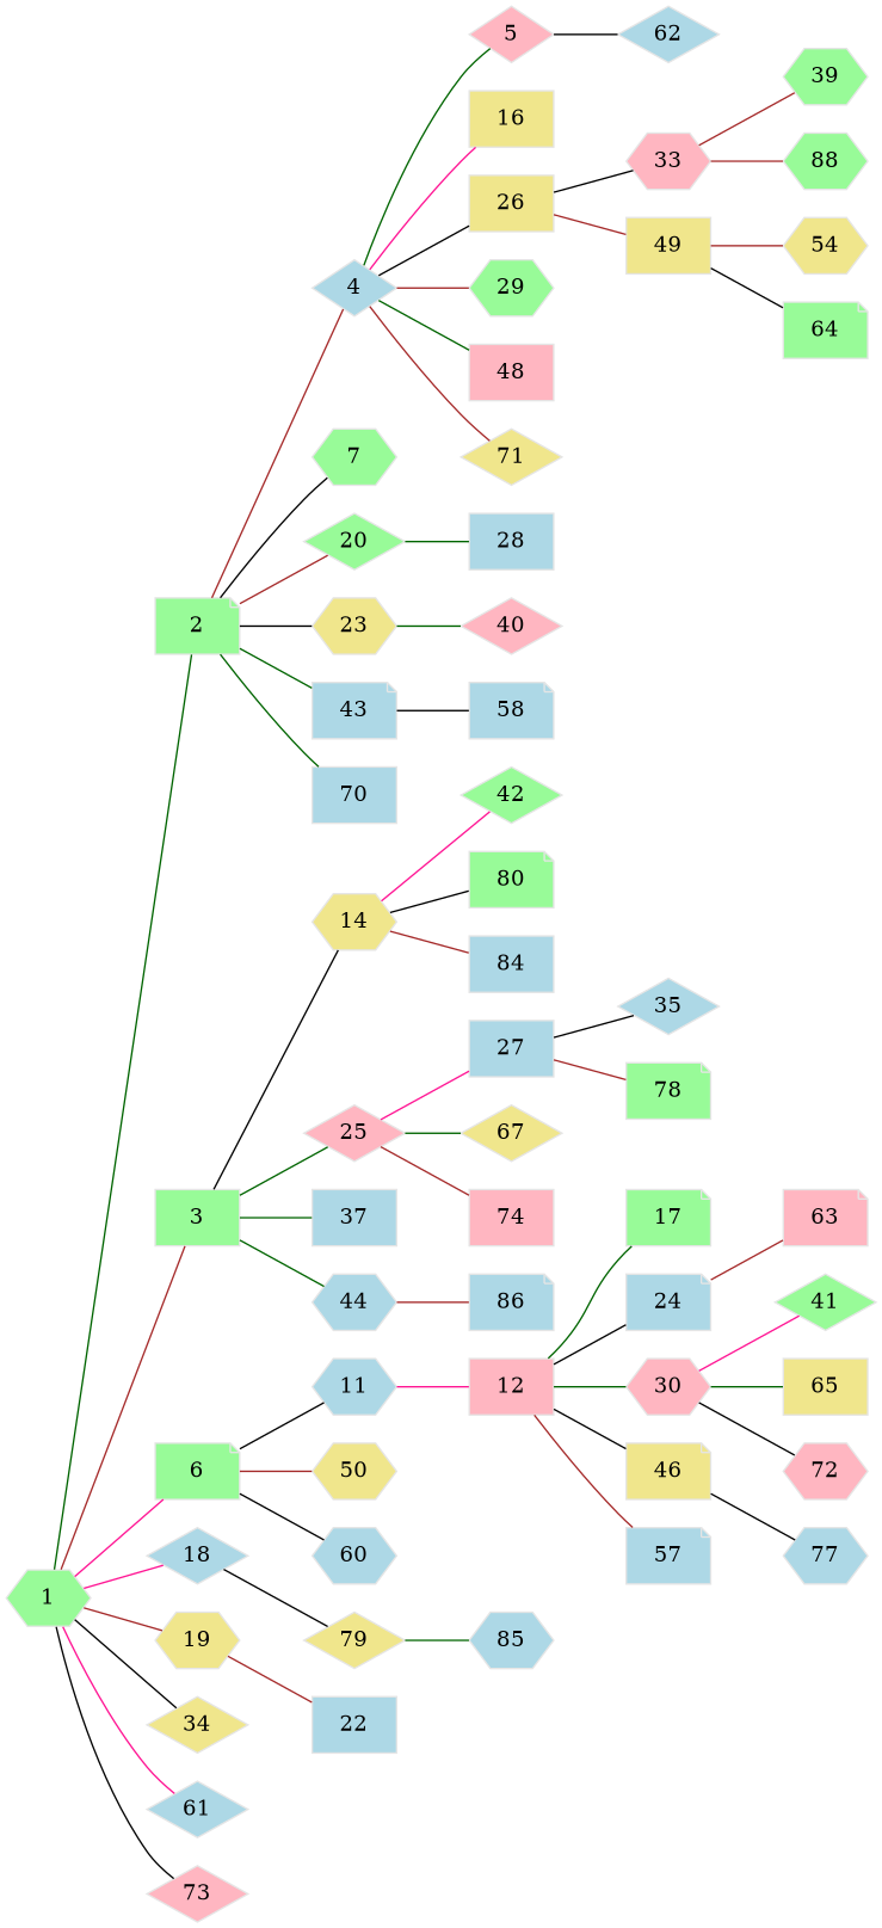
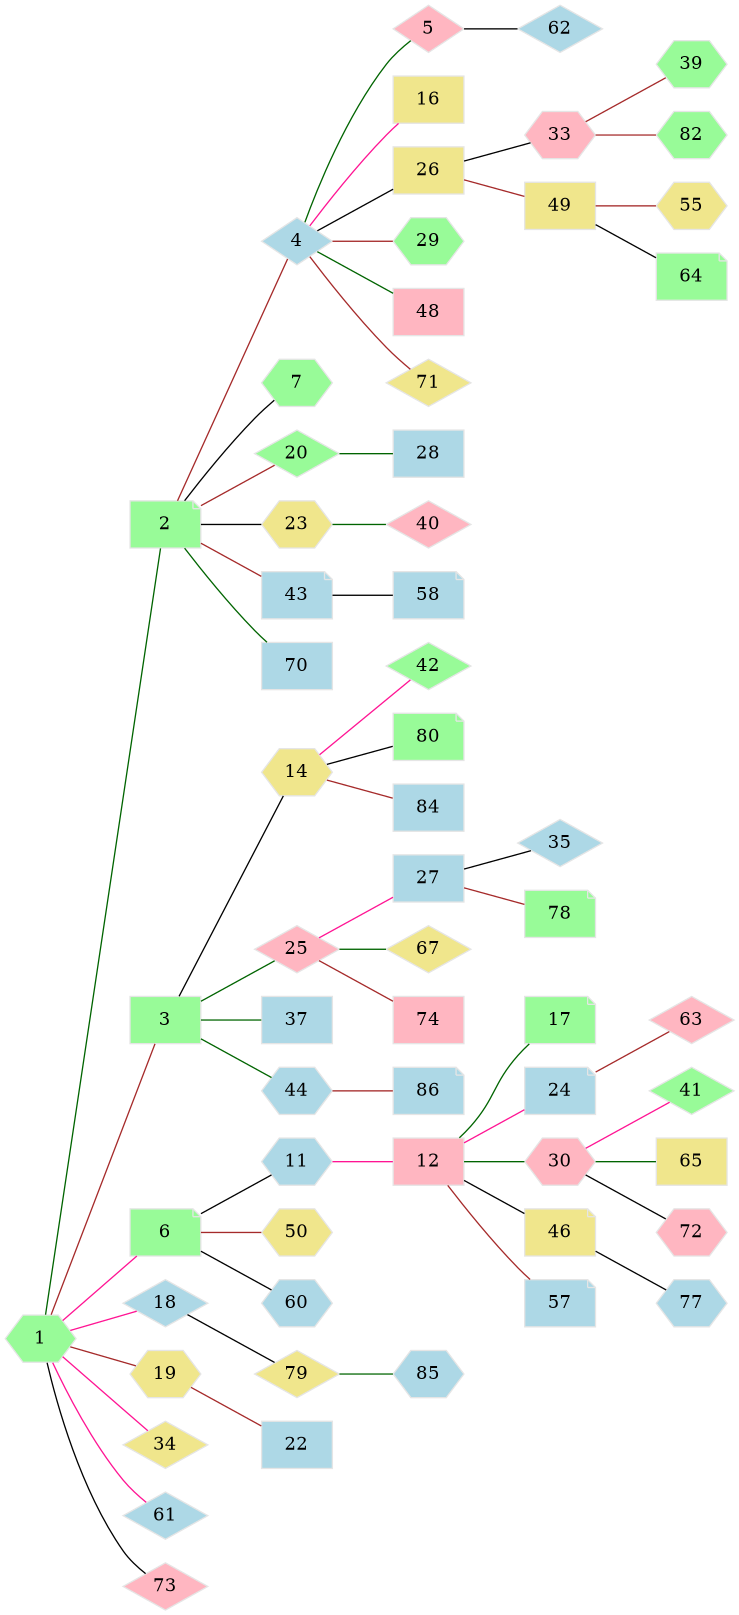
  graph {
    rankdir=LR
    node [color=gray90 fillcolor=lightblue shape=hexagon style=filled]
    edge [color=brown]
    1 [fillcolor=palegreen super="+10"]
    2 [fillcolor=palegreen shape=note super="+15"]
    3 [fillcolor=palegreen shape=box super="+9"]
    6 [fillcolor=palegreen shape=note super="+13"]
    18 [shape=diamond super="+45"]
    19 [fillcolor=khaki]
    34 [fillcolor=khaki shape=diamond]
    61 [shape=diamond super="+89"]
    73 [fillcolor=lightpink shape=diamond]
    4 [shape=diamond super="+8"]
    7 [fillcolor=palegreen]
    20 [fillcolor=palegreen shape=diamond super="+31"]
    23 [fillcolor=khaki]
    43 [shape=note super="+51"]
    70 [shape=box super="+87"]
    14 [fillcolor=khaki super="+36"]
    25 [fillcolor=lightpink shape=diamond super="+54"]
    37 [shape=box]
    44 [super="+59"]
    11
    50 [fillcolor=khaki]
    60
    79 [fillcolor=khaki shape=diamond]
    22 [shape=box super="+66"]
    5 [fillcolor=lightpink shape=diamond]
    16 [fillcolor=khaki shape=box super="+32"]
    26 [fillcolor=khaki shape=box]
    29 [fillcolor=palegreen]
    48 [fillcolor=lightpink shape=box super="+93"]
    71 [fillcolor=khaki shape=diamond super="+81"]
    28 [shape=box]
    40 [fillcolor=lightpink shape=diamond]
    58 [shape=note]
    42 [fillcolor=palegreen shape=diamond]
    80 [fillcolor=palegreen shape=note]
    84 [shape=box]
    27 [shape=box super="+68"]
    67 [fillcolor=khaki shape=diamond]
    74 [fillcolor=lightpink shape=box]
    86 [shape=note]
    62 [shape=diamond super="+76"]
    33 [fillcolor=lightpink super="+52"]
    49 [fillcolor=khaki shape=box super="+75"]
    12 [fillcolor=lightpink shape=box super="+38"]
    17 [fillcolor=palegreen shape=note]
    24 [shape=note super="+53"]
    30 [fillcolor=lightpink super="+83"]
    46 [fillcolor=khaki shape=note super="+90"]
    57 [shape=note]
-   63 [fillcolor=lightpink shape=note]
+   63 [fillcolor=lightpink shape=diamond]
    41 [fillcolor=palegreen shape=diamond]
    65 [fillcolor=khaki shape=box]
    72 [fillcolor=lightpink super="+92"]
    77 [super="+88"]
    85
    35 [shape=diamond super="+47"]
    78 [fillcolor=palegreen shape=note]
    39 [fillcolor=palegreen super="+91"]
-   82 [fillcolor=palegreen label=88]
-   55 [fillcolor=khaki label=54]
+   82 [fillcolor=palegreen]
+   55 [fillcolor=khaki]
    64 [fillcolor=palegreen shape=note super="+69"]
    1 -- 2 [color=darkgreen]
    1 -- 3
    1 -- 6 [color=deeppink]
    1 -- 18 [color=deeppink]
    1 -- 19
-   1 -- 34 [color=black]
+   1 -- 34 [color=deeppink]
    1 -- 61 [color=deeppink]
    1 -- 73 [color=black]
    2 -- 4
    2 -- 7 [color=black]
    2 -- 20
    2 -- 23 [color=black]
-   2 -- 43 [color=darkgreen]
+   2 -- 43
    2 -- 70 [color=darkgreen]
    3 -- 14 [color=black]
    3 -- 25 [color=darkgreen]
    3 -- 37 [color=darkgreen]
    3 -- 44 [color=darkgreen]
    6 -- 11 [color=black]
    6 -- 50
    6 -- 60 [color=black]
    18 -- 79 [color=black]
    19 -- 22
    4 -- 5 [color=darkgreen]
    4 -- 16 [color=deeppink]
    4 -- 26 [color=black]
    4 -- 29
    4 -- 48 [color=darkgreen]
    4 -- 71
    20 -- 28 [color=darkgreen]
    23 -- 40 [color=darkgreen]
    43 -- 58 [color=black]
    14 -- 42 [color=deeppink]
    14 -- 80 [color=black]
    14 -- 84
    25 -- 27 [color=deeppink]
    25 -- 67 [color=darkgreen]
    25 -- 74
    44 -- 86
    11 -- 12 [color=deeppink]
    79 -- 85 [color=darkgreen]
    5 -- 62 [color=black]
    26 -- 33 [color=black]
    26 -- 49
    27 -- 35 [color=black]
    27 -- 78
    33 -- 39
    33 -- 82
    49 -- 55
    49 -- 64 [color=black]
    12 -- 17 [color=darkgreen]
-   12 -- 24 [color=black]
+   12 -- 24 [color=deeppink]
    12 -- 30 [color=darkgreen]
    12 -- 46 [color=black]
    12 -- 57
    24 -- 63
    30 -- 41 [color=deeppink]
    30 -- 65 [color=darkgreen]
    30 -- 72 [color=black]
    46 -- 77 [color=black]
  }
